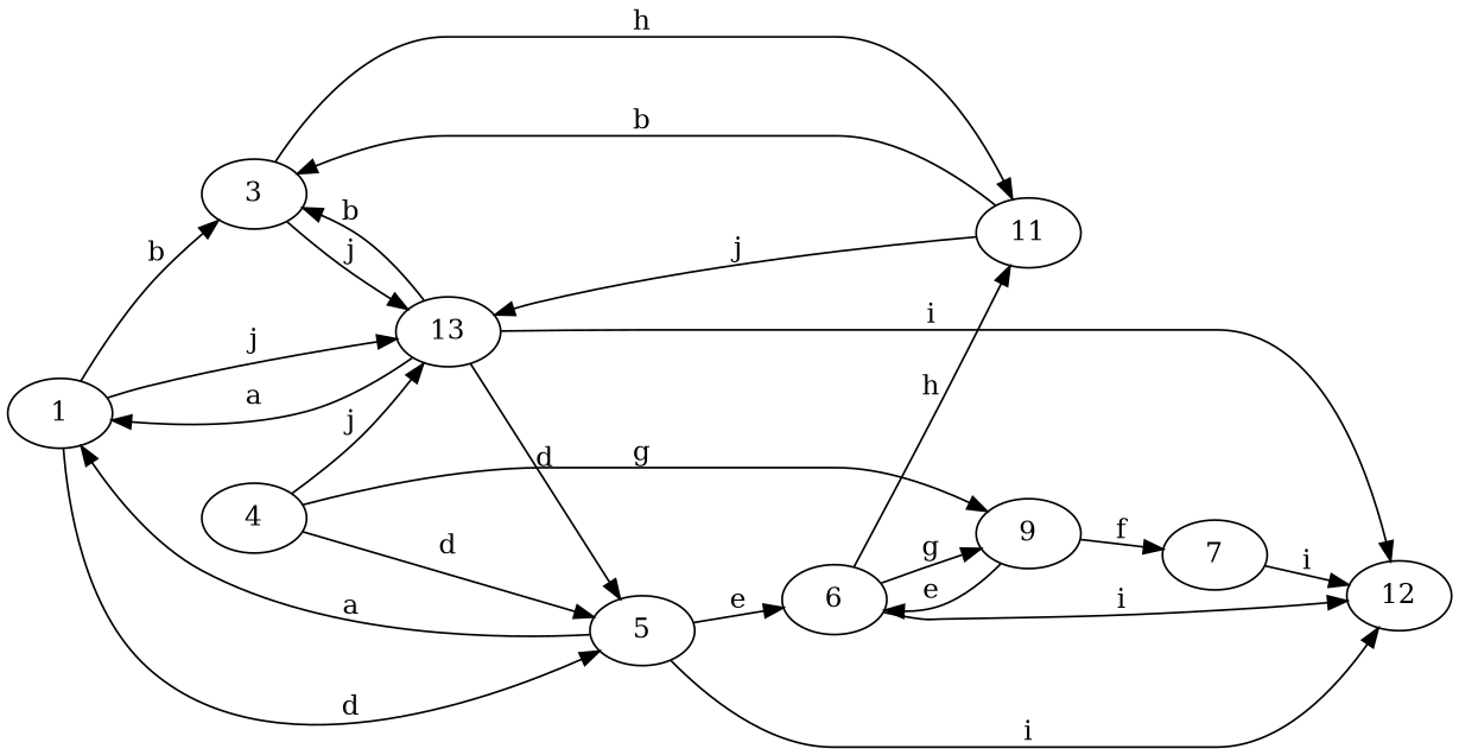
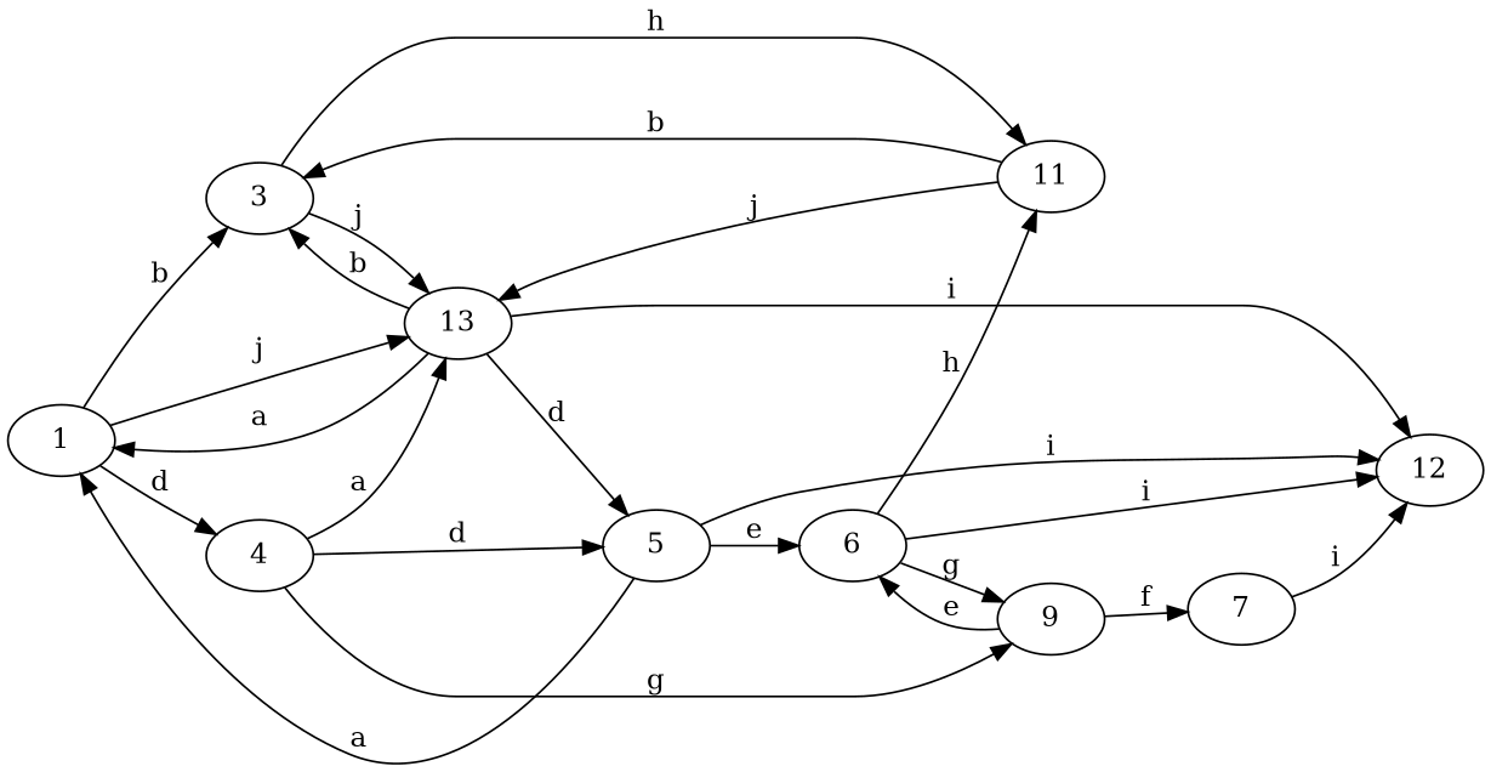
  strict digraph {
    rankdir=LR
    1
    3
    5
    13
    11
    6
    12
    4
    9
    7
    1 -> 3 [label=b]
-   1 -> 5 [label=d]
+   1 -> 4 [label=d]
    1 -> 13 [label=j]
    3 -> 13 [label=j]
    3 -> 11 [label=h]
    5 -> 1 [label=a]
    5 -> 6 [label=e]
    5 -> 12 [label=i]
    13 -> 1 [label=a]
    13 -> 3 [label=b]
    13 -> 5 [label=d]
    13 -> 12 [label=i]
    11 -> 3 [label=b]
    11 -> 13 [label=j]
    6 -> 11 [label=h]
    6 -> 12 [label=i]
    6 -> 9 [label=g]
    4 -> 5 [label=d]
-   4 -> 13 [label=j]
+   4 -> 13 [label=a]
    4 -> 9 [label=g]
    9 -> 6 [label=e]
    9 -> 7 [label=f]
    7 -> 12 [label=i]
  }
